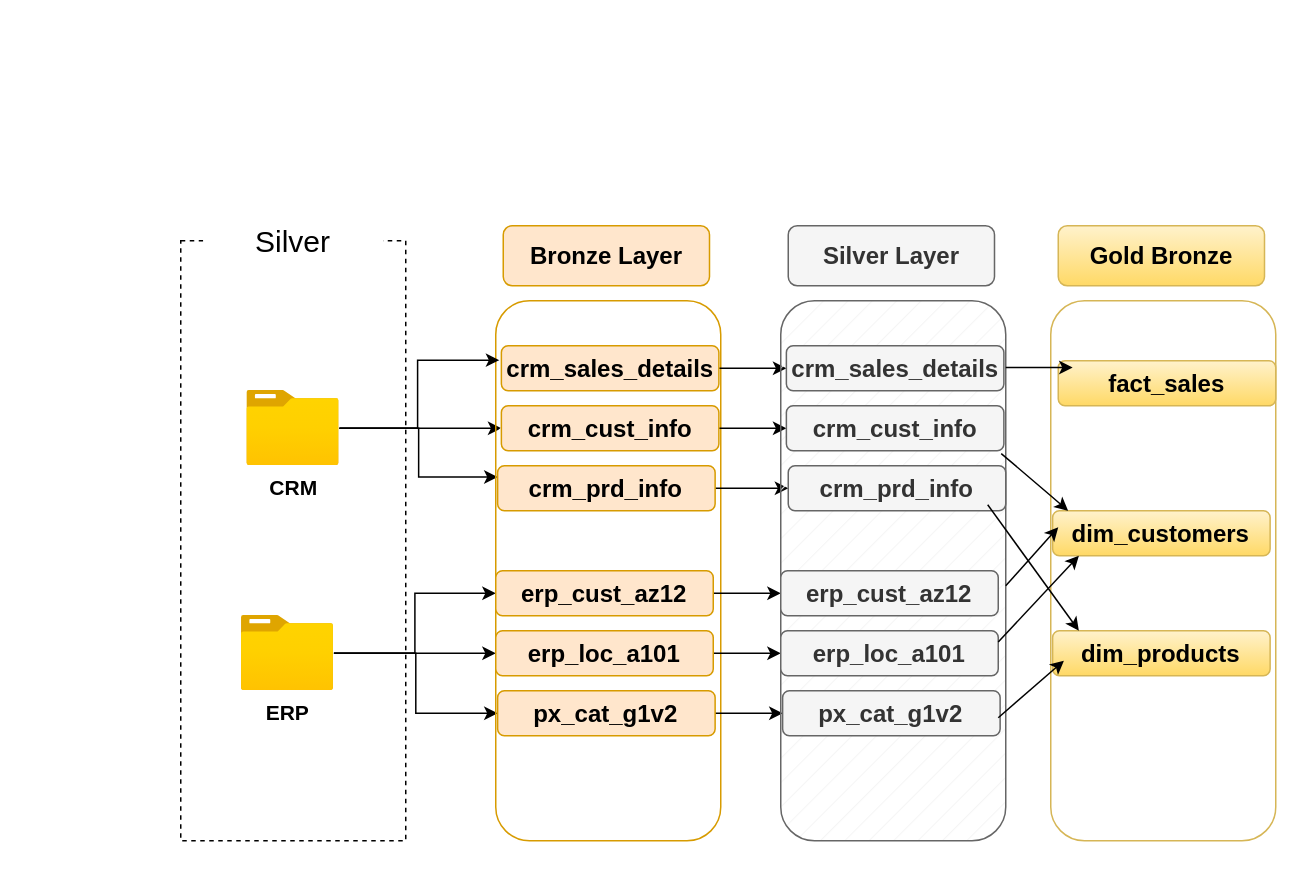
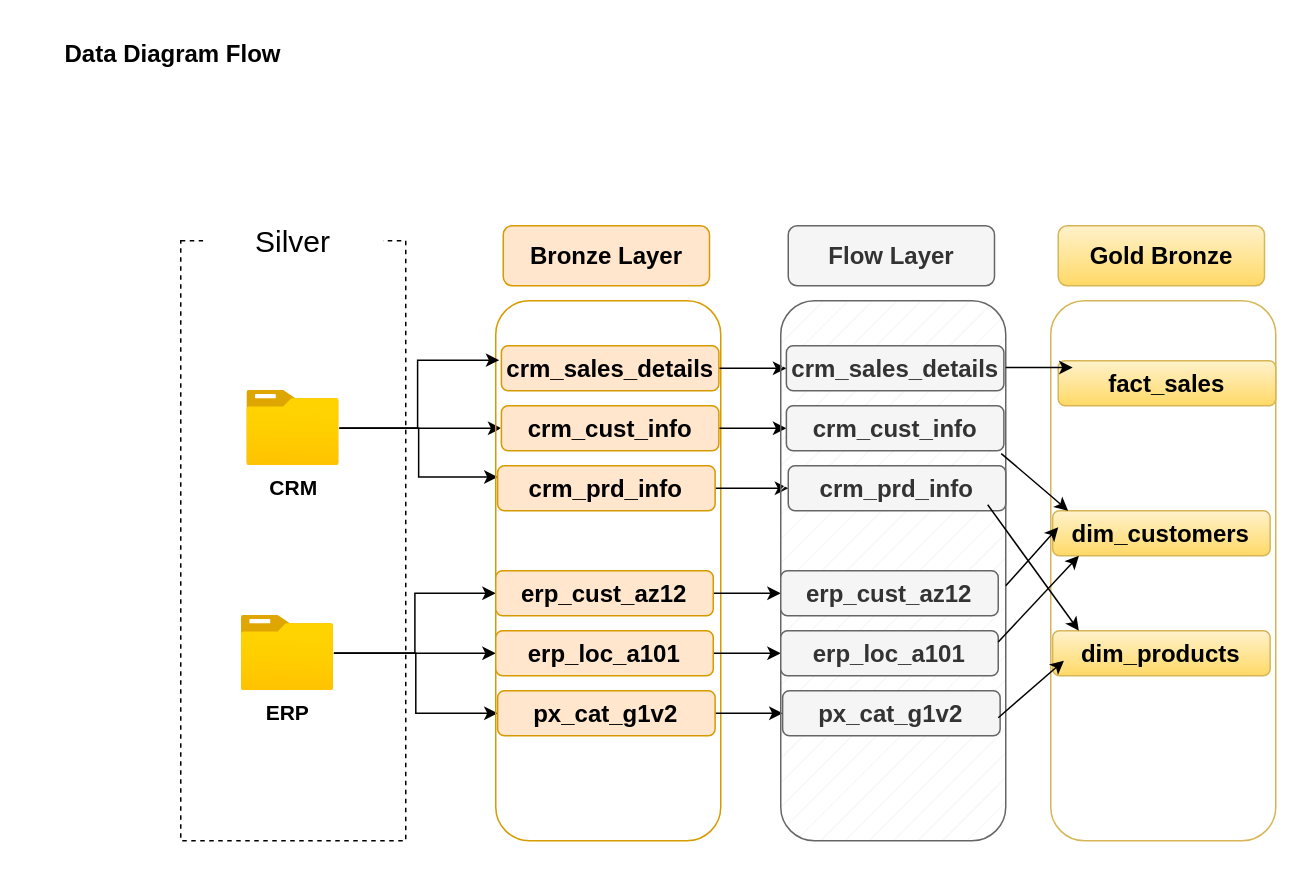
  <mxCell id="0" />
  <mxCell id="1" parent="0" />
+ <mxCell id="2" value="Data Diagram Flow" style="text;html=1;align=center;verticalAlign=middle;whiteSpace=wrap;rounded=0;fontSize=16;fontStyle=1" parent="1" vertex="1"><mxGeometry y="20" width="190" height="30" as="geometry" x="20" /></mxCell>
  <mxCell id="3" value="" style="rounded=0;whiteSpace=wrap;html=1;fillColor=none;dashed=1;" parent="1" vertex="1"><mxGeometry x="120" y="160" width="150" height="400" as="geometry" /></mxCell>
  <mxCell id="4" value="&lt;font style=&quot;font-size: 20px;&quot;&gt;Silver&lt;/font&gt;" style="rounded=1;whiteSpace=wrap;html=1;fillColor=default;strokeColor=none;" parent="1" vertex="1"><mxGeometry x="135" y="140" width="120" height="40" as="geometry" /></mxCell>
  <mxCell id="5" style="edgeStyle=orthogonalEdgeStyle;rounded=0;orthogonalLoop=1;jettySize=auto;html=1;" parent="1" source="7" target="17" edge="1"><mxGeometry relative="1" as="geometry" /></mxCell>
  <mxCell id="6" style="edgeStyle=orthogonalEdgeStyle;rounded=0;orthogonalLoop=1;jettySize=auto;html=1;entryX=0;entryY=0.25;entryDx=0;entryDy=0;" parent="1" source="7" target="19" edge="1"><mxGeometry relative="1" as="geometry" /></mxCell>
  <mxCell id="7" value="&lt;b&gt;&lt;font style=&quot;font-size: 14px;&quot;&gt;CRM&lt;/font&gt;&lt;/b&gt;" style="image;aspect=fixed;html=1;points=[];align=center;fontSize=12;image=img/lib/azure2/general/Folder_Blank.svg;" parent="1" vertex="1"><mxGeometry x="164.19" y="260" width="61.61" height="50" as="geometry" /></mxCell>
  <mxCell id="8" style="edgeStyle=orthogonalEdgeStyle;rounded=0;orthogonalLoop=1;jettySize=auto;html=1;entryX=0;entryY=0.5;entryDx=0;entryDy=0;" parent="1" source="11" target="23" edge="1"><mxGeometry relative="1" as="geometry" /></mxCell>
  <mxCell id="9" style="edgeStyle=orthogonalEdgeStyle;rounded=0;orthogonalLoop=1;jettySize=auto;html=1;entryX=0;entryY=0.5;entryDx=0;entryDy=0;" parent="1" source="11" target="21" edge="1"><mxGeometry relative="1" as="geometry" /></mxCell>
  <mxCell id="10" style="edgeStyle=orthogonalEdgeStyle;rounded=0;orthogonalLoop=1;jettySize=auto;html=1;entryX=0;entryY=0.5;entryDx=0;entryDy=0;" parent="1" source="11" target="25" edge="1"><mxGeometry relative="1" as="geometry" /></mxCell>
  <mxCell id="11" value="&lt;b&gt;&lt;font style=&quot;font-size: 14px;&quot;&gt;ERP&lt;/font&gt;&lt;/b&gt;" style="image;aspect=fixed;html=1;points=[];align=center;fontSize=12;image=img/lib/azure2/general/Folder_Blank.svg;" parent="1" vertex="1"><mxGeometry x="160.5" y="410" width="61.61" height="50" as="geometry" /></mxCell>
  <mxCell id="12" value="" style="rounded=1;whiteSpace=wrap;html=1;fillColor=default;strokeColor=#D79B00;fillStyle=hatch;" parent="1" vertex="1"><mxGeometry x="330" y="200" width="150" height="360" as="geometry" /></mxCell>
  <mxCell id="13" value="&lt;font style=&quot;font-size: 16px;&quot;&gt;&lt;b&gt;Bronze Layer&lt;/b&gt;&lt;/font&gt;" style="rounded=1;whiteSpace=wrap;html=1;fillColor=#ffe6cc;strokeColor=#d79b00;" parent="1" vertex="1"><mxGeometry x="335" y="150" width="137.5" height="40" as="geometry" /></mxCell>
  <mxCell id="14" style="edgeStyle=orthogonalEdgeStyle;rounded=0;orthogonalLoop=1;jettySize=auto;html=1;entryX=0;entryY=0.5;entryDx=0;entryDy=0;" parent="1" source="15" target="29" edge="1"><mxGeometry relative="1" as="geometry" /></mxCell>
  <mxCell id="15" value="&lt;span style=&quot;font-size: 16px;&quot;&gt;&lt;b&gt;crm_sales_details&lt;/b&gt;&lt;/span&gt;" style="rounded=1;whiteSpace=wrap;html=1;fillColor=#ffe6cc;strokeColor=#d79b00;" parent="1" vertex="1"><mxGeometry x="333.75" y="230" width="145" height="30" as="geometry" /></mxCell>
  <mxCell id="16" style="edgeStyle=orthogonalEdgeStyle;rounded=0;orthogonalLoop=1;jettySize=auto;html=1;entryX=0;entryY=0.5;entryDx=0;entryDy=0;" parent="1" source="17" target="30" edge="1"><mxGeometry relative="1" as="geometry" /></mxCell>
  <mxCell id="17" value="&lt;span style=&quot;font-size: 16px;&quot;&gt;&lt;b&gt;crm_cust_info&lt;/b&gt;&lt;/span&gt;" style="rounded=1;whiteSpace=wrap;html=1;fillColor=#ffe6cc;strokeColor=#d79b00;" parent="1" vertex="1"><mxGeometry x="333.75" y="270" width="145" height="30" as="geometry" /></mxCell>
  <mxCell id="18" style="edgeStyle=orthogonalEdgeStyle;rounded=0;orthogonalLoop=1;jettySize=auto;html=1;" parent="1" source="19" target="31" edge="1"><mxGeometry relative="1" as="geometry" /></mxCell>
  <mxCell id="19" value="&lt;span style=&quot;font-size: 16px;&quot;&gt;&lt;b&gt;crm_prd_info&lt;/b&gt;&lt;/span&gt;" style="rounded=1;whiteSpace=wrap;html=1;fillColor=#ffe6cc;strokeColor=#d79b00;" parent="1" vertex="1"><mxGeometry x="331.25" y="310" width="145" height="30" as="geometry" /></mxCell>
  <mxCell id="20" style="edgeStyle=orthogonalEdgeStyle;rounded=0;orthogonalLoop=1;jettySize=auto;html=1;" parent="1" source="21" target="32" edge="1"><mxGeometry relative="1" as="geometry" /></mxCell>
  <mxCell id="21" value="&lt;span style=&quot;font-size: 16px;&quot;&gt;&lt;b&gt;erp_cust_az12&lt;/b&gt;&lt;/span&gt;" style="rounded=1;whiteSpace=wrap;html=1;fillColor=#ffe6cc;strokeColor=#d79b00;" parent="1" vertex="1"><mxGeometry x="330" y="380" width="145" height="30" as="geometry" /></mxCell>
  <mxCell id="22" style="edgeStyle=orthogonalEdgeStyle;rounded=0;orthogonalLoop=1;jettySize=auto;html=1;" parent="1" source="23" target="33" edge="1"><mxGeometry relative="1" as="geometry" /></mxCell>
  <mxCell id="23" value="&lt;span style=&quot;font-size: 16px;&quot;&gt;&lt;b&gt;erp_loc_a101&lt;/b&gt;&lt;/span&gt;" style="rounded=1;whiteSpace=wrap;html=1;fillColor=#ffe6cc;strokeColor=#d79b00;" parent="1" vertex="1"><mxGeometry x="330" y="420" width="145" height="30" as="geometry" /></mxCell>
  <mxCell id="24" style="edgeStyle=orthogonalEdgeStyle;rounded=0;orthogonalLoop=1;jettySize=auto;html=1;" parent="1" source="25" target="34" edge="1"><mxGeometry relative="1" as="geometry" /></mxCell>
  <mxCell id="25" value="&lt;span style=&quot;font-size: 16px;&quot;&gt;&lt;b&gt;px_cat_g1v2&lt;/b&gt;&lt;/span&gt;" style="rounded=1;whiteSpace=wrap;html=1;fillColor=#ffe6cc;strokeColor=#d79b00;" parent="1" vertex="1"><mxGeometry x="331.25" y="460" width="145" height="30" as="geometry" /></mxCell>
  <mxCell id="26" style="edgeStyle=orthogonalEdgeStyle;rounded=0;orthogonalLoop=1;jettySize=auto;html=1;entryX=0.016;entryY=0.11;entryDx=0;entryDy=0;entryPerimeter=0;" parent="1" source="7" target="12" edge="1"><mxGeometry relative="1" as="geometry" /></mxCell>
  <mxCell id="27" value="" style="rounded=1;whiteSpace=wrap;html=1;fillColor=#f5f5f5;strokeColor=#666666;fillStyle=hatch;fontColor=#333333;" parent="1" vertex="1"><mxGeometry x="520" y="200" width="150" height="360" as="geometry" /></mxCell>
- <mxCell id="28" value="&lt;font style=&quot;font-size: 16px;&quot;&gt;&lt;b&gt;Silver Layer&lt;/b&gt;&lt;/font&gt;" style="rounded=1;whiteSpace=wrap;html=1;fillColor=#f5f5f5;strokeColor=#666666;fontColor=#333333;" parent="1" vertex="1"><mxGeometry x="525" y="150" width="137.5" height="40" as="geometry" /></mxCell>
+ <mxCell id="28" value="&lt;font style=&quot;font-size: 16px;&quot;&gt;&lt;b&gt;Flow Layer&lt;/b&gt;&lt;/font&gt;" style="rounded=1;whiteSpace=wrap;html=1;fillColor=#f5f5f5;strokeColor=#666666;fontColor=#333333;" parent="1" vertex="1"><mxGeometry x="525" y="150" width="137.5" height="40" as="geometry" /></mxCell>
  <mxCell id="29" value="&lt;span style=&quot;font-size: 16px;&quot;&gt;&lt;b&gt;crm_sales_details&lt;/b&gt;&lt;/span&gt;" style="rounded=1;whiteSpace=wrap;html=1;fillColor=#f5f5f5;strokeColor=#666666;fontColor=#333333;" parent="1" vertex="1"><mxGeometry x="523.75" y="230" width="145" height="30" as="geometry" /></mxCell>
  <mxCell id="30" value="&lt;span style=&quot;font-size: 16px;&quot;&gt;&lt;b&gt;crm_cust_info&lt;/b&gt;&lt;/span&gt;" style="rounded=1;whiteSpace=wrap;html=1;fillColor=#f5f5f5;strokeColor=#666666;fontColor=#333333;" parent="1" vertex="1"><mxGeometry x="523.75" y="270" width="145" height="30" as="geometry" /></mxCell>
  <mxCell id="31" value="&lt;span style=&quot;font-size: 16px;&quot;&gt;&lt;b&gt;crm_prd_info&lt;/b&gt;&lt;/span&gt;" style="rounded=1;whiteSpace=wrap;html=1;fillColor=#f5f5f5;strokeColor=#666666;fontColor=#333333;" parent="1" vertex="1"><mxGeometry x="525" y="310" width="145" height="30" as="geometry" /></mxCell>
  <mxCell id="32" value="&lt;span style=&quot;font-size: 16px;&quot;&gt;&lt;b&gt;erp_cust_az12&lt;/b&gt;&lt;/span&gt;" style="rounded=1;whiteSpace=wrap;html=1;fillColor=#f5f5f5;strokeColor=#666666;fontColor=#333333;" parent="1" vertex="1"><mxGeometry x="520" y="380" width="145" height="30" as="geometry" /></mxCell>
  <mxCell id="33" value="&lt;span style=&quot;font-size: 16px;&quot;&gt;&lt;b&gt;erp_loc_a101&lt;/b&gt;&lt;/span&gt;" style="rounded=1;whiteSpace=wrap;html=1;fillColor=#f5f5f5;strokeColor=#666666;fontColor=#333333;" parent="1" vertex="1"><mxGeometry x="520" y="420" width="145" height="30" as="geometry" /></mxCell>
  <mxCell id="34" value="&lt;span style=&quot;font-size: 16px;&quot;&gt;&lt;b&gt;px_cat_g1v2&lt;/b&gt;&lt;/span&gt;" style="rounded=1;whiteSpace=wrap;html=1;fillColor=#f5f5f5;strokeColor=#666666;fontColor=#333333;" parent="1" vertex="1"><mxGeometry x="521.25" y="460" width="145" height="30" as="geometry" /></mxCell>
  <mxCell id="35" value="" style="rounded=1;whiteSpace=wrap;html=1;fillColor=none;strokeColor=#d6b656;fillStyle=hatch;gradientColor=#ffd966;" parent="1" vertex="1"><mxGeometry x="700" y="200" width="150" height="360" as="geometry" /></mxCell>
  <mxCell id="36" value="&lt;font style=&quot;font-size: 16px;&quot;&gt;&lt;b&gt;Gold Bronze&lt;/b&gt;&lt;/font&gt;" style="rounded=1;whiteSpace=wrap;html=1;fillColor=#fff2cc;strokeColor=#d6b656;gradientColor=#ffd966;" parent="1" vertex="1"><mxGeometry x="705" y="150" width="137.5" height="40" as="geometry" /></mxCell>
  <mxCell id="37" value="&lt;span style=&quot;font-size: 16px;&quot;&gt;&lt;b&gt;fact_sales&lt;/b&gt;&lt;/span&gt;" style="rounded=1;whiteSpace=wrap;html=1;fillColor=#fff2cc;strokeColor=#d6b656;gradientColor=#ffd966;" parent="1" vertex="1"><mxGeometry x="705" y="240" width="145" height="30" as="geometry" /></mxCell>
  <mxCell id="38" value="&lt;span style=&quot;font-size: 16px;&quot;&gt;&lt;b&gt;dim_customers&lt;/b&gt;&lt;/span&gt;" style="rounded=1;whiteSpace=wrap;html=1;fillColor=#fff2cc;strokeColor=#d6b656;gradientColor=#ffd966;" parent="1" vertex="1"><mxGeometry x="701.25" y="340" width="145" height="30" as="geometry" /></mxCell>
  <mxCell id="39" value="&lt;span style=&quot;font-size: 16px;&quot;&gt;&lt;b&gt;dim_products&lt;/b&gt;&lt;/span&gt;" style="rounded=1;whiteSpace=wrap;html=1;fillColor=#fff2cc;strokeColor=#d6b656;gradientColor=#ffd966;" parent="1" vertex="1"><mxGeometry x="701.25" y="420" width="145" height="30" as="geometry" /></mxCell>
  <mxCell id="40" value="" style="endArrow=classic;html=1;rounded=0;exitX=1;exitY=0.25;exitDx=0;exitDy=0;" parent="1" source="33" edge="1"><mxGeometry width="50" height="50" relative="1" as="geometry"><mxPoint x="668.75" y="420" as="sourcePoint" /><mxPoint x="718.75" y="370" as="targetPoint" /></mxGeometry></mxCell>
  <mxCell id="41" value="" style="endArrow=classic;html=1;rounded=0;exitX=0.98;exitY=0.283;exitDx=0;exitDy=0;exitPerimeter=0;" parent="1" source="27" edge="1"><mxGeometry width="50" height="50" relative="1" as="geometry"><mxPoint x="640" y="286.01" as="sourcePoint" /><mxPoint x="711.59" y="340" as="targetPoint" /><Array as="points"><mxPoint x="700" y="330" /></Array></mxGeometry></mxCell>
  <mxCell id="42" value="" style="endArrow=classic;html=1;rounded=0;" parent="1" edge="1"><mxGeometry width="50" height="50" relative="1" as="geometry"><mxPoint x="670" y="244.5" as="sourcePoint" /><mxPoint x="714.59" y="244.5" as="targetPoint" /><Array as="points" /></mxGeometry></mxCell>
  <mxCell id="43" value="" style="endArrow=classic;html=1;rounded=0;" parent="1" edge="1"><mxGeometry width="50" height="50" relative="1" as="geometry"><mxPoint x="670" y="390" as="sourcePoint" /><mxPoint x="705" y="351" as="targetPoint" /></mxGeometry></mxCell>
  <mxCell id="44" value="" style="endArrow=classic;html=1;rounded=0;exitX=1;exitY=0.75;exitDx=0;exitDy=0;" parent="1" edge="1"><mxGeometry width="50" height="50" relative="1" as="geometry"><mxPoint x="665" y="478" as="sourcePoint" /><mxPoint x="708.75" y="440" as="targetPoint" /><Array as="points" /></mxGeometry></mxCell>
  <mxCell id="45" value="" style="endArrow=classic;html=1;rounded=0;exitX=0.917;exitY=0.867;exitDx=0;exitDy=0;exitPerimeter=0;" parent="1" source="31" edge="1"><mxGeometry width="50" height="50" relative="1" as="geometry"><mxPoint x="660" y="365" as="sourcePoint" /><mxPoint x="718.75" y="420" as="targetPoint" /></mxGeometry></mxCell>
